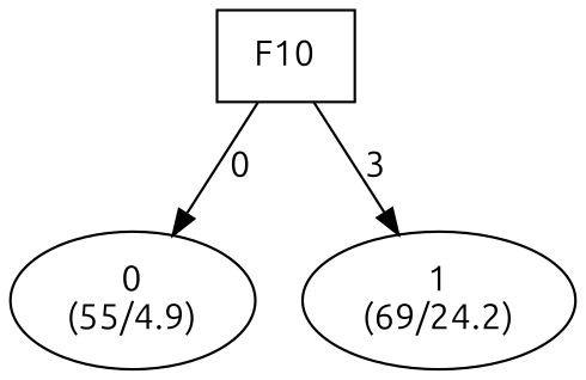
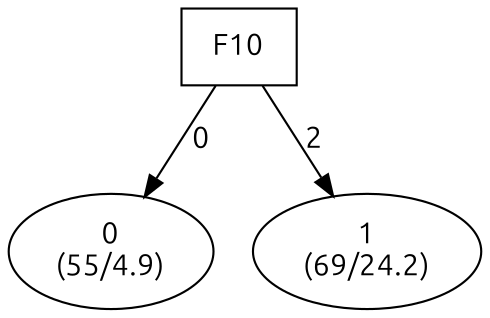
  digraph {
    fontname=Ubuntu
    node [fontname=Ubuntu shape=ellipse]
    edge [fontname=Ubuntu]
    n1 [label="F10\n" shape=box]
    n2 [label="0\n(55/4.9)"]
    n3 [label="1\n(69/24.2)"]
    n1 -> n2 [label=0]
-   n1 -> n3 [label=3]
+   n1 -> n3 [label=2]
  }
